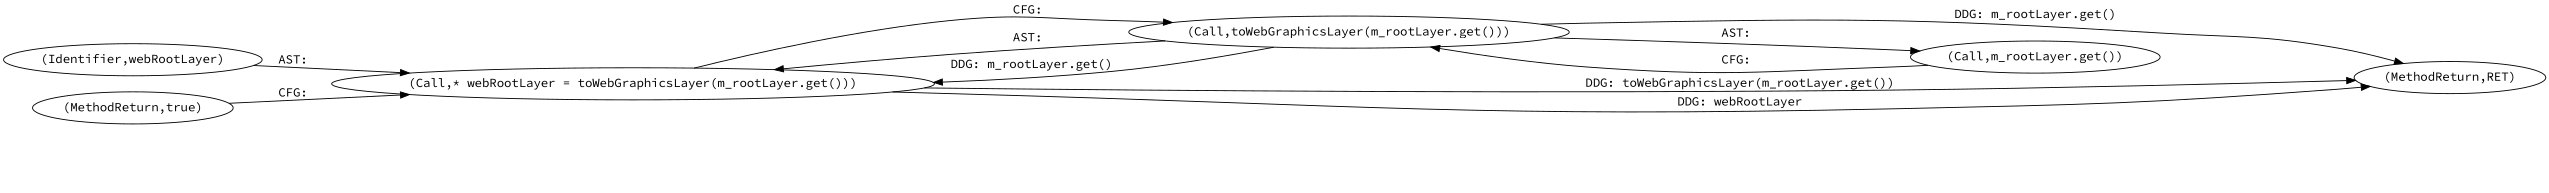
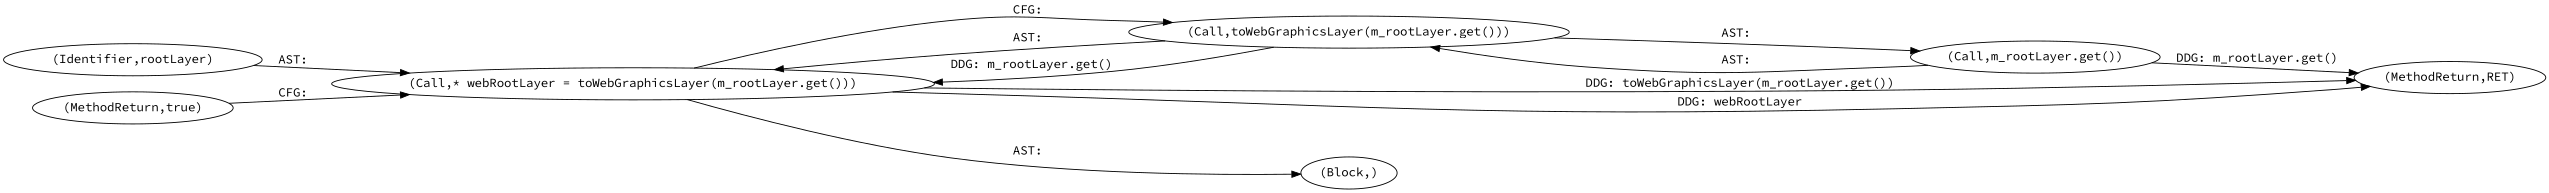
  digraph {
    fontname="Source Code Pro"
    rankdir=LR
    node [fontname="Source Code Pro"]
    edge [fontname="Source Code Pro"]
    n1 [label="(Call,* webRootLayer = toWebGraphicsLayer(m_rootLayer.get()))"]
    n2 [label="(Call,toWebGraphicsLayer(m_rootLayer.get()))"]
    n3 [label="(MethodReturn,RET)"]
+   n4 [label="(Block,)"]
    n5 [label="(Call,m_rootLayer.get())"]
-   n6 [label="(Identifier,webRootLayer)"]
+   n6 [label="(Identifier,rootLayer)"]
    n7 [label="(MethodReturn,true)"]
    n1 -> n2 [label="CFG: "]
    n1 -> n3 [label="DDG: toWebGraphicsLayer(m_rootLayer.get())"]
    n1 -> n3 [label="DDG: webRootLayer"]
+   n1 -> n4 [label="AST: "]
    n2 -> n1 [label="AST: "]
    n2 -> n1 [label="DDG: m_rootLayer.get()"]
-   n2 -> n3 [label="DDG: m_rootLayer.get()"]
+   n5 -> n3 [label="DDG: m_rootLayer.get()"]
    n2 -> n5 [label="AST: "]
-   n5 -> n2 [label="CFG: "]
+   n5 -> n2 [label="AST: "]
    n6 -> n1 [label="AST: "]
    n7 -> n1 [label="CFG: "]
  }
